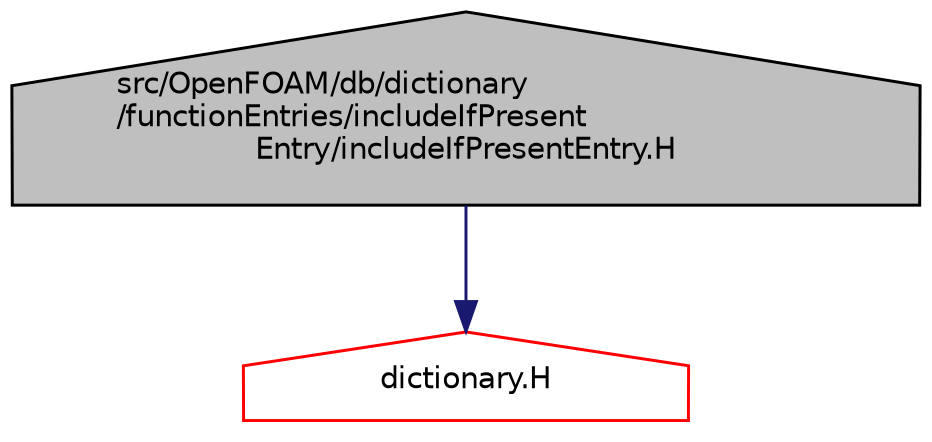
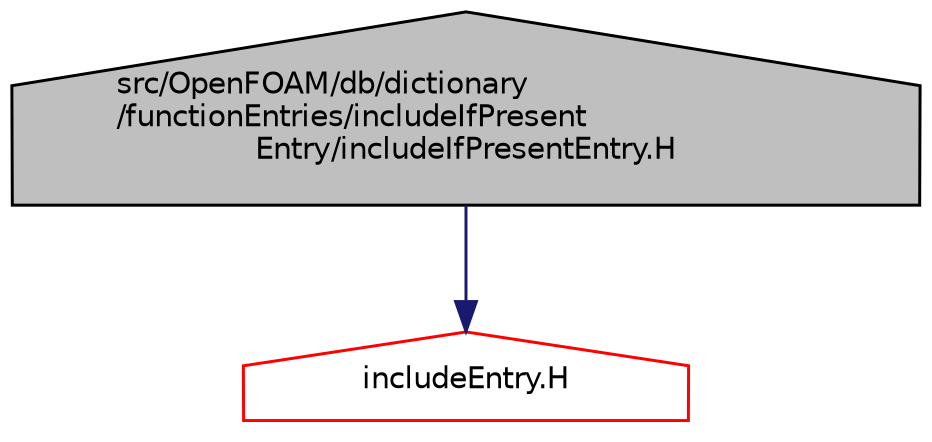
  digraph {
    node [fontname=Helvetica fontsize=10 shape=house]
    n1 [color=black fillcolor=grey75 fontcolor=black height=0.2 label="src/OpenFOAM/db/dictionary\l/functionEntries/includeIfPresent\lEntry/includeIfPresentEntry.H" style=filled width=0.4]
-   n2 [color=red height=0.2 label="dictionary.H" width=0.4]
+   n2 [color=red height=0.2 label="includeEntry.H" width=0.4]
    n1 -> n2 [color=midnightblue fontname=Helvetica fontsize=10 labelfontname=Helvetica labelfontsize=10 style=solid]
  }
